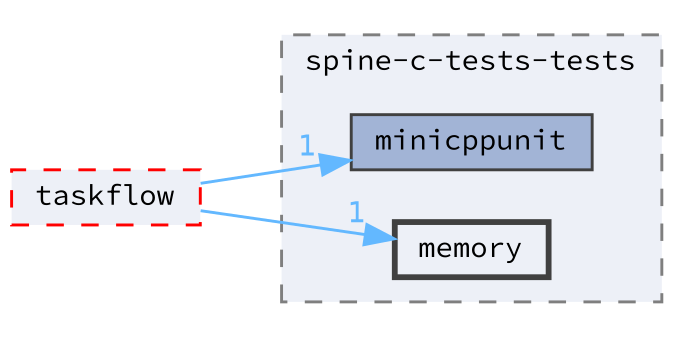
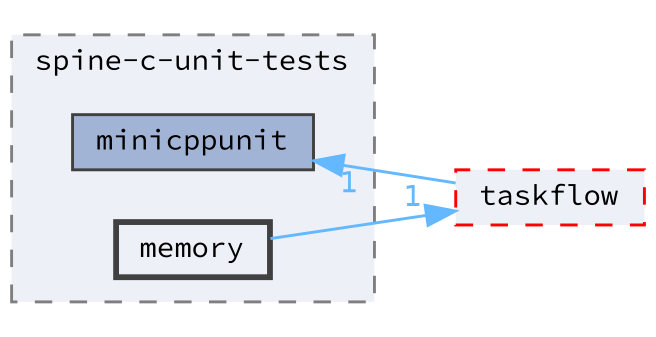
  digraph {
    compound=true
    fontname="Source Code Pro"
    rankdir=LR
    node [color=grey25 fillcolor="#edf0f7" fontname="Source Code Pro" fontsize=10 shape=box]
    edge [color=steelblue1 fontcolor=steelblue1 fontname="Source Code Pro" fontsize=10 headlabel=1 labeldistance=1.5 labelfontname=Helvetica labelfontsize=10]
    n1 [fillcolor="#a2b4d6" height=0.2 label=minicppunit style=filled width=0.4]
    n2 [height=0.2 label=memory style="filled,bold" width=0.4]
    n3 [color=red height=0.2 label=taskflow style="filled,dashed" width=0.4]
    subgraph cluster_1 {
      bgcolor="#edf0f7"
      fontsize=10
-     label="spine-c-tests-tests"
+     label="spine-c-unit-tests"
      pencolor=grey50
      style="filled,dashed"
      n1
      n2
    }
-   n3 -> n2
+   n2 -> n3
    n3 -> n1
  }
